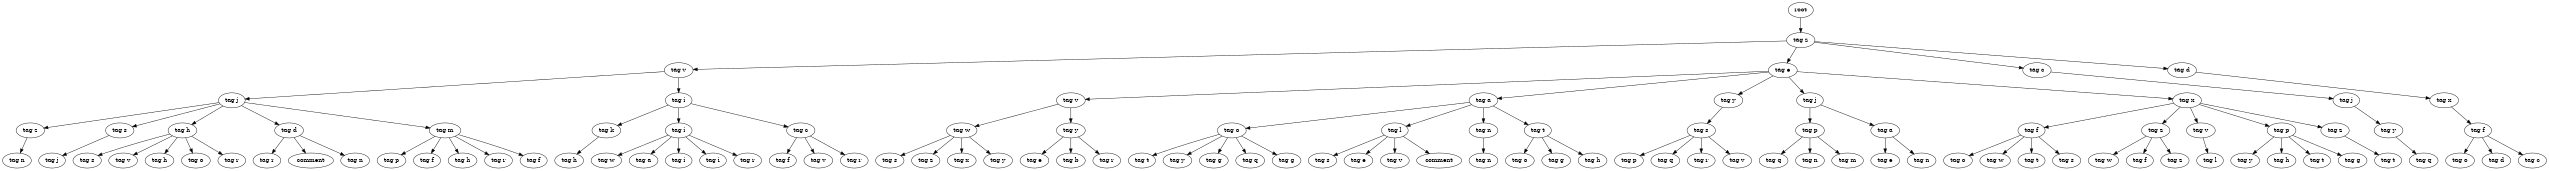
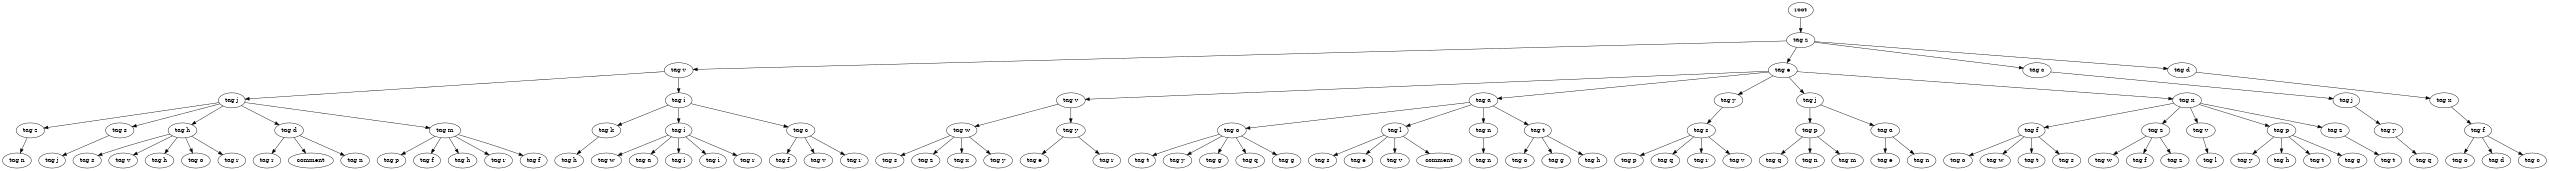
  digraph {
    n1 [label=root]
    n2 [label="tag z"]
    n3 [label="tag v"]
    n4 [label="tag e"]
    n5 [label="tag c"]
    n6 [label="tag d"]
    n7 [label="tag j"]
    n8 [label="tag i"]
    n9 [label="tag z"]
    n10 [label="tag s"]
    n11 [label="tag h"]
    n12 [label="tag d"]
    n13 [label="tag m"]
    n14 [label="tag n"]
    n15 [label="tag j"]
    n16 [label="tag s"]
    n17 [label="tag v"]
    n18 [label="tag h"]
    n19 [label="tag o"]
    n20 [label="tag r"]
    n21 [label="tag r"]
    n22 [label=comment]
    n23 [label="tag n"]
    n24 [label="tag p"]
    n25 [label="tag f"]
    n26 [label="tag h"]
    n27 [label="tag r"]
    n28 [label="tag f"]
    n29 [label="tag k"]
    n30 [label="tag i"]
    n31 [label="tag c"]
    n32 [label="tag h"]
    n33 [label="tag w"]
    n34 [label="tag a"]
    n35 [label="tag i"]
    n36 [label="tag i"]
    n37 [label="tag r"]
    n38 [label="tag f"]
    n39 [label="tag v"]
    n40 [label="tag r"]
    n41 [label="tag v"]
    n42 [label="tag a"]
    n43 [label="tag y"]
    n44 [label="tag j"]
    n45 [label="tag x"]
    n46 [label="tag w"]
    n47 [label="tag y"]
    n48 [label="tag s"]
    n49 [label="tag z"]
    n50 [label="tag x"]
    n51 [label="tag y"]
    n52 [label="tag e"]
-   n53 [label="tag b"]
    n54 [label="tag r"]
    n55 [label="tag o"]
    n56 [label="tag l"]
    n57 [label="tag n"]
    n58 [label="tag t"]
    n59 [label="tag t"]
    n60 [label="tag y"]
    n61 [label="tag g"]
    n62 [label="tag q"]
    n63 [label="tag g"]
    n64 [label="tag s"]
    n65 [label="tag e"]
    n66 [label="tag v"]
    n67 [label=comment]
    n68 [label="tag n"]
    n69 [label="tag o"]
    n70 [label="tag g"]
    n71 [label="tag h"]
    n72 [label="tag s"]
    n73 [label="tag p"]
    n74 [label="tag q"]
    n75 [label="tag r"]
    n76 [label="tag v"]
    n77 [label="tag p"]
    n78 [label="tag a"]
    n79 [label="tag q"]
    n80 [label="tag n"]
    n81 [label="tag m"]
    n82 [label="tag e"]
    n83 [label="tag n"]
    n84 [label="tag f"]
    n85 [label="tag z"]
    n86 [label="tag v"]
    n87 [label="tag p"]
    n88 [label="tag z"]
    n89 [label="tag o"]
    n90 [label="tag w"]
    n91 [label="tag t"]
    n92 [label="tag s"]
    n93 [label="tag w"]
    n94 [label="tag f"]
    n95 [label="tag z"]
    n96 [label="tag l"]
    n97 [label="tag y"]
    n98 [label="tag h"]
    n99 [label="tag t"]
    n100 [label="tag g"]
    n101 [label="tag t"]
    n102 [label="tag j"]
    n103 [label="tag y"]
    n104 [label="tag q"]
    n105 [label="tag x"]
    n106 [label="tag f"]
    n107 [label="tag o"]
    n108 [label="tag d"]
    n109 [label="tag c"]
    n1 -> n2
    n2 -> n3
    n2 -> n4
    n2 -> n5
    n2 -> n6
    n3 -> n7
    n3 -> n8
    n4 -> n41
    n4 -> n42
    n4 -> n43
    n4 -> n44
    n4 -> n45
    n5 -> n102
    n6 -> n105
    n7 -> n9
    n7 -> n10
    n7 -> n11
    n7 -> n12
    n7 -> n13
    n8 -> n29
    n8 -> n30
    n8 -> n31
    n9 -> n14
    n10 -> n15
    n11 -> n16
    n11 -> n17
    n11 -> n18
    n11 -> n19
    n11 -> n20
    n12 -> n21
    n12 -> n22
    n12 -> n23
    n13 -> n24
    n13 -> n25
    n13 -> n26
    n13 -> n27
    n13 -> n28
    n29 -> n32
    n30 -> n33
    n30 -> n34
    n30 -> n35
    n30 -> n36
    n30 -> n37
    n31 -> n38
    n31 -> n39
    n31 -> n40
    n41 -> n46
    n41 -> n47
    n42 -> n55
    n42 -> n56
    n42 -> n57
    n42 -> n58
    n43 -> n72
    n44 -> n77
    n44 -> n78
    n45 -> n84
    n45 -> n85
    n45 -> n86
    n45 -> n87
    n45 -> n88
    n46 -> n48
    n46 -> n49
    n46 -> n50
    n46 -> n51
    n47 -> n52
-   n47 -> n53
    n47 -> n54
    n55 -> n59
    n55 -> n60
    n55 -> n61
    n55 -> n62
    n55 -> n63
    n56 -> n64
    n56 -> n65
    n56 -> n66
    n56 -> n67
    n57 -> n68
    n58 -> n69
    n58 -> n70
    n58 -> n71
    n72 -> n73
    n72 -> n74
    n72 -> n75
    n72 -> n76
    n77 -> n79
    n77 -> n80
    n77 -> n81
    n78 -> n82
    n78 -> n83
    n84 -> n89
    n84 -> n90
    n84 -> n91
    n84 -> n92
    n85 -> n93
    n85 -> n94
    n85 -> n95
    n86 -> n96
    n87 -> n97
    n87 -> n98
    n87 -> n99
    n87 -> n100
    n88 -> n101
    n102 -> n103
    n103 -> n104
    n105 -> n106
    n106 -> n107
    n106 -> n108
    n106 -> n109
  }
